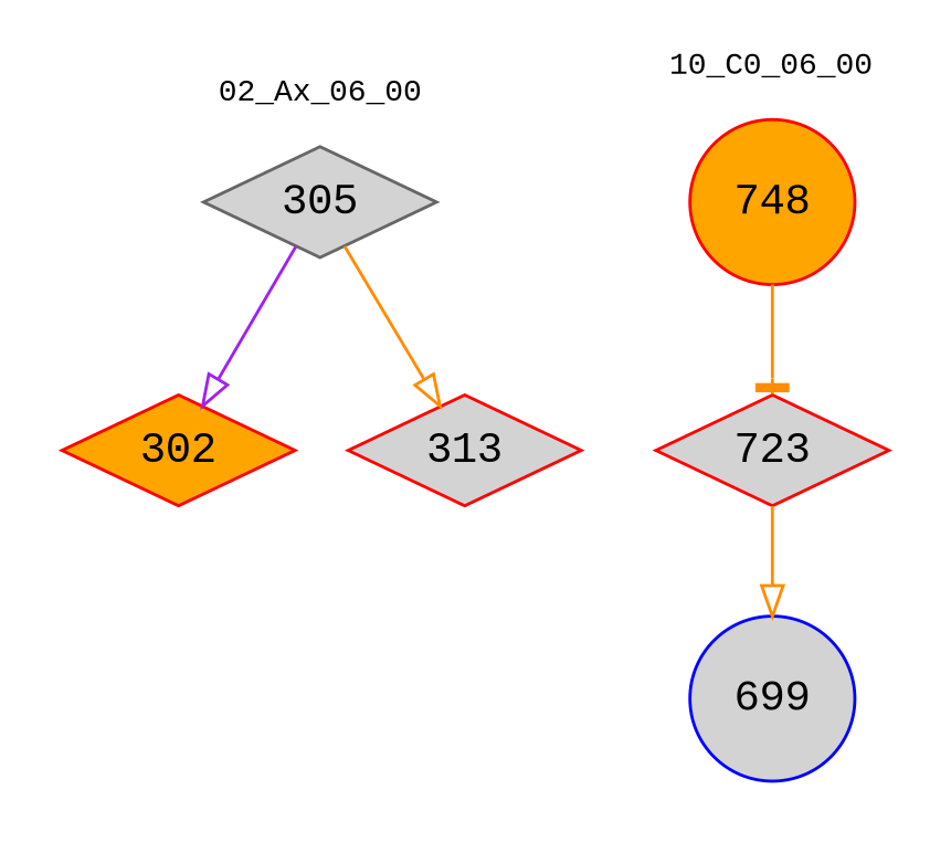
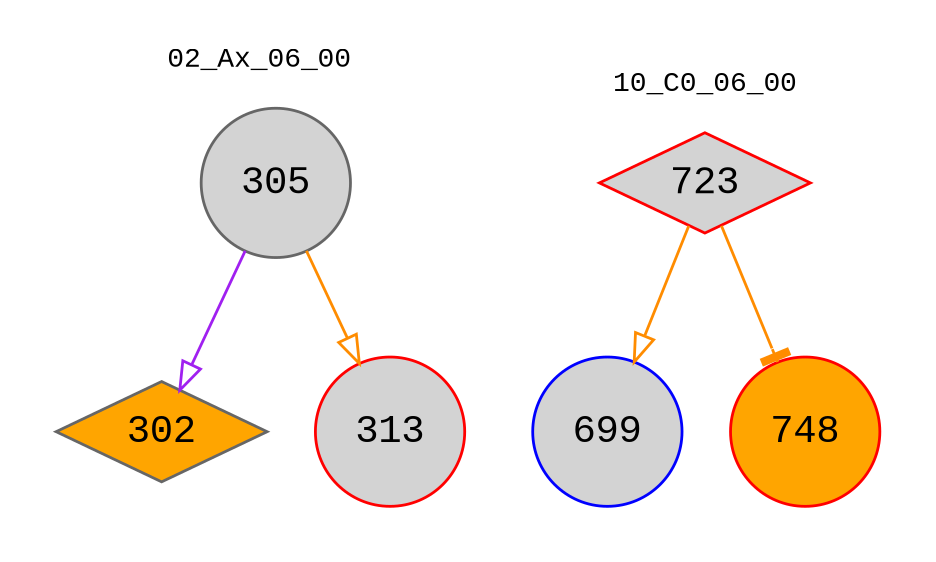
  digraph {
    fontname="Liberation Mono"
    node [color=red fillcolor=lightgrey fontname="Liberation Mono" shape=diamond style=filled]
    edge [arrowhead=onormal color=darkorange fontname="Liberation Mono"]
-   n1 [color=gray40 label=305]
-   n2 [fillcolor=orange label=302]
-   n3 [label=313]
+   n1 [color=gray40 label=305 shape=circle]
+   n2 [color=gray40 fillcolor=orange label=302]
+   n3 [label=313 shape=circle]
    n4 [label=723]
    n5 [color=blue label=699 shape=circle]
    n6 [fillcolor=orange label=748 shape=circle]
    subgraph cluster_1 {
      color=white
      fontsize=10
      label="02_Ax_06_00"
      n1
      n2
      n3
    }
    subgraph cluster_2 {
      color=white
      fontsize=10
      label="10_C0_06_00"
      n4
      n5
      n6
    }
    n1 -> n2 [color=purple]
    n1 -> n3
    n4 -> n5
-   n6 -> n4 [arrowhead=tee]
+   n4 -> n6 [arrowhead=tee]
  }
